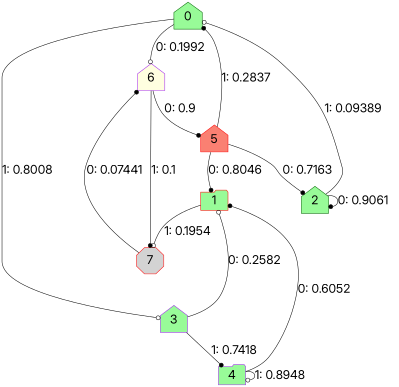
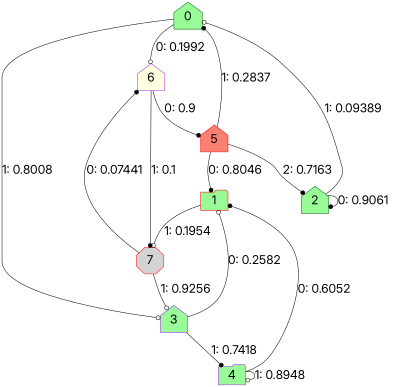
  digraph {
    fontname=Inter
    node [color=purple fillcolor=palegreen fontname=Inter fontsize=24 shape=house style=filled]
    edge [arrowhead=dot fontname=Inter fontsize=24]
    0 [color=darkgreen]
    6 [fillcolor=lightyellow]
    3
    5 [color=red fillcolor=salmon]
    7 [color=red fillcolor=lightgrey shape=octagon]
    1 [color=red shape=folder]
    4 [shape=folder]
    2 [color=darkgreen]
    0 -> 6 [arrowhead=odot label="0: 0.1992   "]
    0 -> 3 [arrowhead=odot label="1: 0.8008   "]
    6 -> 5 [label="0: 0.9      "]
    6 -> 7 [label="1: 0.1      "]
    3 -> 1 [arrowhead=odot label="0: 0.2582   "]
    3 -> 4 [label="1: 0.7418   "]
    5 -> 0 [label="1: 0.2837   "]
    5 -> 1 [label="0: 0.8046   "]
-   5 -> 2 [label="0: 0.7163   "]
+   5 -> 2 [label="2: 0.7163   "]
    7 -> 6 [label="0: 0.07441  "]
+   7 -> 3 [arrowhead=odot label="1: 0.9256   "]
    1 -> 7 [arrowhead=odot label="1: 0.1954   "]
    4 -> 1 [label="0: 0.6052   "]
    4 -> 4 [arrowhead=odot label="1: 0.8948   "]
    2 -> 0 [arrowhead=odot label="1: 0.09389  "]
    2 -> 2 [label="0: 0.9061   "]
  }
